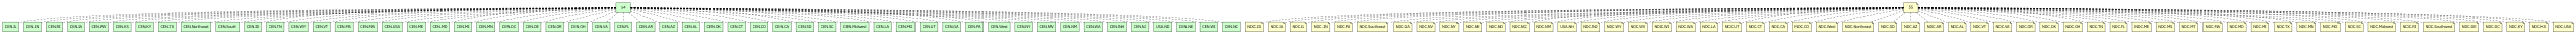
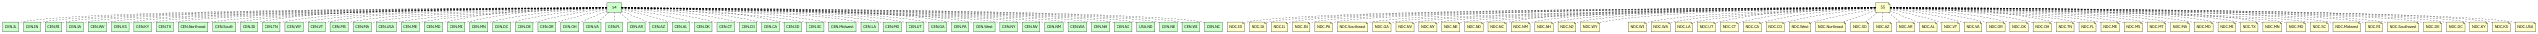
  graph {
    fontname="IBM Plex Sans"
    rankdir=TB
    node [fillcolor="#FFFFCC" fontname="IBM Plex Sans" shape=note style=filled]
    edge [fontname="IBM Plex Sans" style=dashed]
    n1 [fillcolor="#CCFFCC" label=54 shape=box]
    n2 [fillcolor="#CCFFCC" label="CEN.IL" shape=box]
    n3 [fillcolor="#CCFFCC" label="CEN.IN" shape=box]
    n4 [fillcolor="#CCFFCC" label="CEN.RI" shape=box]
    n5 [fillcolor="#CCFFCC" label="CEN.IA" shape=box]
    n6 [fillcolor="#CCFFCC" label="CEN.WV" shape=box]
    n7 [fillcolor="#CCFFCC" label="CEN.KS" shape=box]
    n8 [fillcolor="#CCFFCC" label="CEN.KY" shape=box]
    n9 [fillcolor="#CCFFCC" label="CEN.TX" shape=box]
    n10 [fillcolor="#CCFFCC" label="CEN.Northeast" shape=box]
    n11 [fillcolor="#CCFFCC" label="CEN.South" shape=box]
    n12 [fillcolor="#CCFFCC" label="CEN.ID" shape=box]
    n13 [fillcolor="#CCFFCC" label="CEN.TN" shape=box]
    n14 [fillcolor="#CCFFCC" label="CEN.WY" shape=box]
    n15 [fillcolor="#CCFFCC" label="CEN.VT" shape=box]
    n16 [fillcolor="#CCFFCC" label="CEN.MS" shape=box]
    n17 [fillcolor="#CCFFCC" label="CEN.MA" shape=box]
    n18 [fillcolor="#CCFFCC" label="CEN.USA" shape=box]
    n19 [fillcolor="#CCFFCC" label="CEN.ME" shape=box]
    n20 [fillcolor="#CCFFCC" label="CEN.MD" shape=box]
    n21 [fillcolor="#CCFFCC" label="CEN.MI" shape=box]
    n22 [fillcolor="#CCFFCC" label="CEN.MN" shape=box]
    n23 [fillcolor="#CCFFCC" label="CEN.DC" shape=box]
    n24 [fillcolor="#CCFFCC" label="CEN.DE" shape=box]
    n25 [fillcolor="#CCFFCC" label="CEN.OR" shape=box]
    n26 [fillcolor="#CCFFCC" label="CEN.OH" shape=box]
    n27 [fillcolor="#CCFFCC" label="CEN.VA" shape=box]
    n28 [fillcolor="#CCFFCC" label="CEN.FL" shape=box]
    n29 [fillcolor="#CCFFCC" label="CEN.AR" shape=box]
    n30 [fillcolor="#CCFFCC" label="CEN.AZ" shape=box]
    n31 [fillcolor="#CCFFCC" label="CEN.AL" shape=box]
    n32 [fillcolor="#CCFFCC" label="CEN.OK" shape=box]
    n33 [fillcolor="#CCFFCC" label="CEN.CT" shape=box]
    n34 [fillcolor="#CCFFCC" label="CEN.CO" shape=box]
    n35 [fillcolor="#CCFFCC" label="CEN.CA" shape=box]
    n36 [fillcolor="#CCFFCC" label="CEN.SD" shape=box]
    n37 [fillcolor="#CCFFCC" label="CEN.SC" shape=box]
    n38 [fillcolor="#CCFFCC" label="CEN.Midwest" shape=box]
    n39 [fillcolor="#CCFFCC" label="CEN.LA" shape=box]
    n40 [fillcolor="#CCFFCC" label="CEN.MO" shape=box]
    n41 [fillcolor="#CCFFCC" label="CEN.UT" shape=box]
    n42 [fillcolor="#CCFFCC" label="CEN.GA" shape=box]
    n43 [fillcolor="#CCFFCC" label="CEN.PA" shape=box]
    n44 [fillcolor="#CCFFCC" label="CEN.West" shape=box]
    n45 [fillcolor="#CCFFCC" label="CEN.NY" shape=box]
    n46 [fillcolor="#CCFFCC" label="CEN.NV" shape=box]
    n47 [fillcolor="#CCFFCC" label="CEN.NM" shape=box]
    n48 [fillcolor="#CCFFCC" label="CEN.WA" shape=box]
    n49 [fillcolor="#CCFFCC" label="CEN.NH" shape=box]
    n50 [fillcolor="#CCFFCC" label="CEN.NJ" shape=box]
    n51 [fillcolor="#CCFFCC" label="USA.ND" shape=box]
    n52 [fillcolor="#CCFFCC" label="CEN.NE" shape=box]
    n53 [fillcolor="#CCFFCC" label="CEN.WI" shape=box]
    n54 [fillcolor="#CCFFCC" label="CEN.NC" shape=box]
    n55 [label=55]
    n56 [label="NDC.ID"]
    n57 [label="NDC.IA"]
    n58 [label="NDC.IL"]
    n59 [label="NDC.IN"]
    n60 [label="NDC.PA"]
    n61 [label="NDC.Southeast"]
    n62 [label="NDC.GA"]
    n63 [label="NDC.NV"]
    n64 [label="NDC.NY"]
    n65 [label="NDC.NE"]
    n66 [label="NDC.ND"]
    n67 [label="NDC.NC"]
    n68 [label="NDC.NM"]
-   n69 [label="USA.NH"]
+   n69 [label="NDC.NH"]
    n70 [label="NDC.NJ"]
    n71 [label="NDC.WY"]
-   n72 [label="NDC.WV"]
    n73 [label="NDC.WI"]
    n74 [label="NDC.WA"]
    n75 [label="NDC.LA"]
    n76 [label="NDC.UT"]
    n77 [label="NDC.CT"]
    n78 [label="NDC.CA"]
    n79 [label="NDC.CO"]
    n80 [label="NDC.West"]
    n81 [label="NDC.Northeast"]
    n82 [label="NDC.SD"]
    n83 [label="NDC.AZ"]
    n84 [label="NDC.AR"]
    n85 [label="NDC.AL"]
    n86 [label="NDC.VT"]
    n87 [label="NDC.VA"]
    n88 [label="NDC.OR"]
    n89 [label="NDC.OK"]
    n90 [label="NDC.OH"]
    n91 [label="NDC.TN"]
    n92 [label="NDC.FL"]
    n93 [label="NDC.ME"]
    n94 [label="NDC.MS"]
    n95 [label="NDC.MT"]
    n96 [label="NDC.MA"]
    n97 [label="NDC.MD"]
    n98 [label="NDC.MI"]
    n99 [label="NDC.TX"]
    n100 [label="NDC.MN"]
    n101 [label="NDC.MO"]
    n102 [label="NDC.SC"]
    n103 [label="NDC.Midwest"]
    n104 [label="NDC.RI"]
    n105 [label="NDC.Southwest"]
    n106 [label="NDC.DE"]
    n107 [label="NDC.DC"]
    n108 [label="NDC.KY"]
    n109 [label="NDC.KS"]
    n110 [label="NDC.USA"]
    n1 -- n2
    n1 -- n3
    n1 -- n4
    n1 -- n5
    n1 -- n6
    n1 -- n7
    n1 -- n8
    n1 -- n9
    n1 -- n10
    n1 -- n11
    n1 -- n12
    n1 -- n13
    n1 -- n14
    n1 -- n15
    n1 -- n16
    n1 -- n17
    n1 -- n18
    n1 -- n19
    n1 -- n20
    n1 -- n21
    n1 -- n22
    n1 -- n23
    n1 -- n24
    n1 -- n25
    n1 -- n26
    n1 -- n27
    n1 -- n28
    n1 -- n29
    n1 -- n30
    n1 -- n31
    n1 -- n32
    n1 -- n33
    n1 -- n34
    n1 -- n35
    n1 -- n36
    n1 -- n37
    n1 -- n38
    n1 -- n39
    n1 -- n40
    n1 -- n41
    n1 -- n42
    n1 -- n43
    n1 -- n44
    n1 -- n45
    n1 -- n46
    n1 -- n47
    n1 -- n48
    n1 -- n49
    n1 -- n50
    n1 -- n51
    n1 -- n52
    n1 -- n53
    n1 -- n54
    n55 -- n56
    n55 -- n57
    n55 -- n58
    n55 -- n59
    n55 -- n60
    n55 -- n61
    n55 -- n62
    n55 -- n63
    n55 -- n64
    n55 -- n65
    n55 -- n66
    n55 -- n67
    n55 -- n68
    n55 -- n69
    n55 -- n70
    n55 -- n71
-   n55 -- n72
    n55 -- n73
    n55 -- n74
    n55 -- n75
    n55 -- n76
    n55 -- n77
    n55 -- n78
    n55 -- n79
    n55 -- n80
    n55 -- n81
    n55 -- n82
    n55 -- n83
    n55 -- n84
    n55 -- n85
    n55 -- n86
    n55 -- n87
    n55 -- n88
    n55 -- n89
    n55 -- n90
    n55 -- n91
    n55 -- n92
    n55 -- n93
    n55 -- n94
    n55 -- n95
    n55 -- n96
    n55 -- n97
    n55 -- n98
    n55 -- n99
    n55 -- n100
    n55 -- n101
    n55 -- n102
    n55 -- n103
    n55 -- n104
    n55 -- n105
    n55 -- n106
    n55 -- n107
    n55 -- n108
    n55 -- n109
    n55 -- n110
  }
